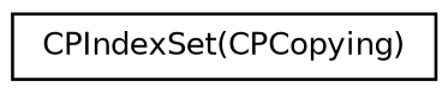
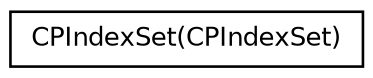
  digraph {
    rankdir=LR
-   n1 [color=black fillcolor=white fontname=Helvetica fontsize=10 height=0.2 label="CPIndexSet(CPCopying)" shape=record style=filled width=0.4]
+   n1 [color=black fillcolor=white fontname=Helvetica fontsize=10 height=0.2 label="CPIndexSet(CPIndexSet)" shape=record style=filled width=0.4]
  }
